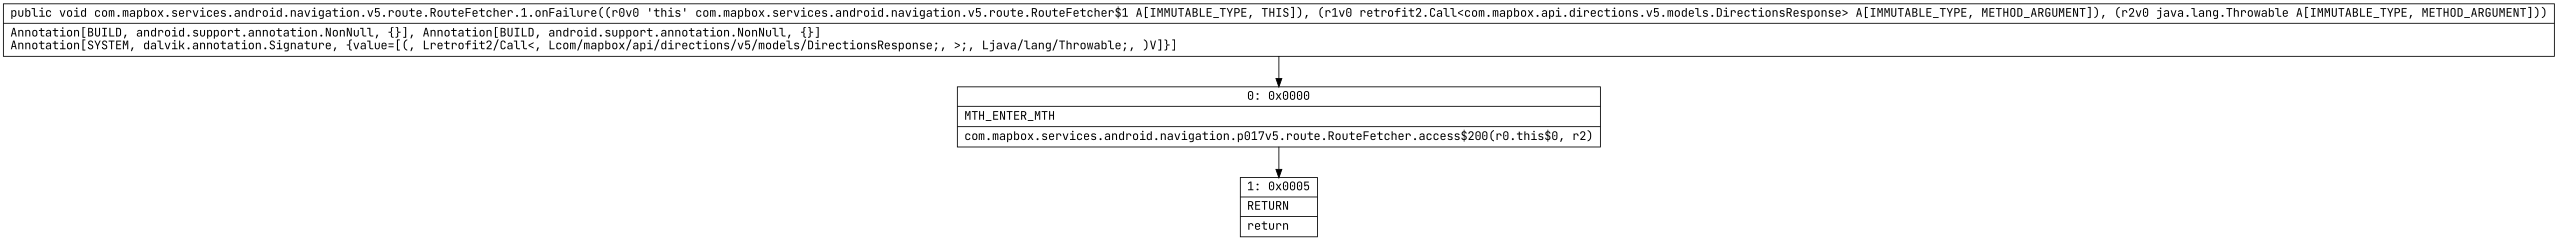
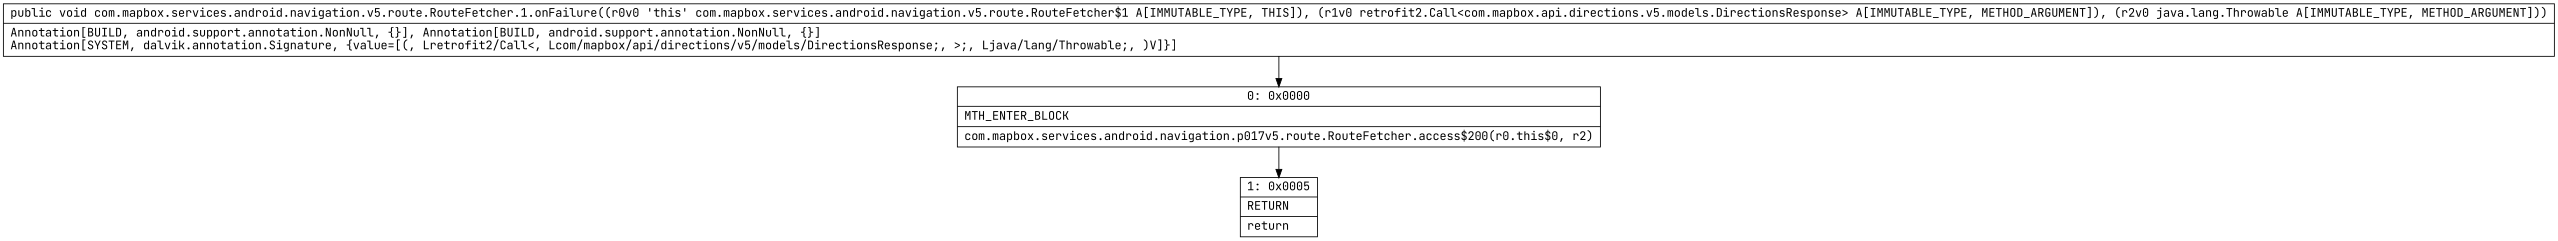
  digraph {
    fontname="JetBrains Mono"
    node [shape=record fontname="JetBrains Mono"]
    edge [fontname="JetBrains Mono"]
-   n1 [label="{0\:\ 0x0000|MTH_ENTER_MTH\l|com.mapbox.services.android.navigation.p017v5.route.RouteFetcher.access$200(r0.this$0, r2)\l}"]
+   n1 [label="{0\:\ 0x0000|MTH_ENTER_BLOCK\l|com.mapbox.services.android.navigation.p017v5.route.RouteFetcher.access$200(r0.this$0, r2)\l}"]
    n2 [label="{1\:\ 0x0005|RETURN\l|return\l}"]
    n3 [label="{public void com.mapbox.services.android.navigation.v5.route.RouteFetcher.1.onFailure((r0v0 'this' com.mapbox.services.android.navigation.v5.route.RouteFetcher$1 A[IMMUTABLE_TYPE, THIS]), (r1v0 retrofit2.Call\<com.mapbox.api.directions.v5.models.DirectionsResponse\> A[IMMUTABLE_TYPE, METHOD_ARGUMENT]), (r2v0 java.lang.Throwable A[IMMUTABLE_TYPE, METHOD_ARGUMENT]))  | Annotation[BUILD, android.support.annotation.NonNull, \{\}], Annotation[BUILD, android.support.annotation.NonNull, \{\}]\lAnnotation[SYSTEM, dalvik.annotation.Signature, \{value=[(, Lretrofit2\/Call\<, Lcom\/mapbox\/api\/directions\/v5\/models\/DirectionsResponse;, \>;, Ljava\/lang\/Throwable;, )V]\}]\l}"]
    n1 -> n2
    n3 -> n1
  }
